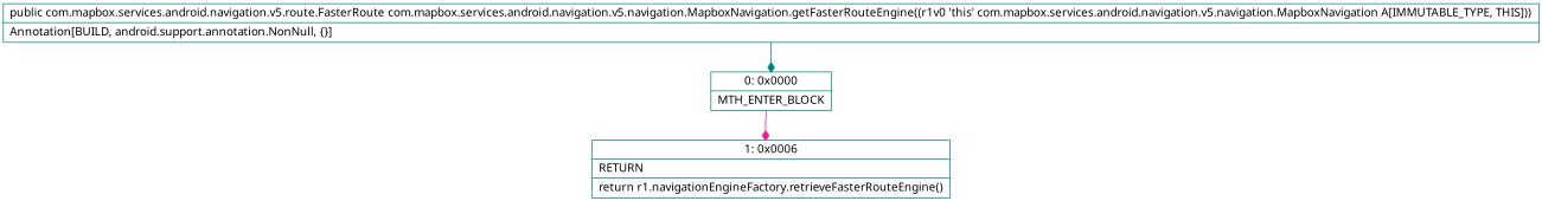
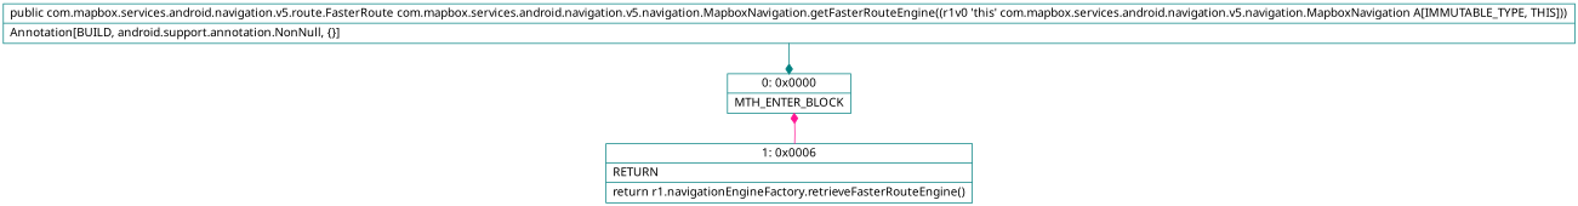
  digraph {
    fontname="Noto Sans"
    node [shape=record color=teal fontname="Noto Sans"]
    edge [arrowhead=diamond fontname="Noto Sans"]
    n1 [label="{0\:\ 0x0000|MTH_ENTER_BLOCK\l}"]
    n2 [label="{1\:\ 0x0006|RETURN\l|return r1.navigationEngineFactory.retrieveFasterRouteEngine()\l}"]
    n3 [label="{public com.mapbox.services.android.navigation.v5.route.FasterRoute com.mapbox.services.android.navigation.v5.navigation.MapboxNavigation.getFasterRouteEngine((r1v0 'this' com.mapbox.services.android.navigation.v5.navigation.MapboxNavigation A[IMMUTABLE_TYPE, THIS]))  | Annotation[BUILD, android.support.annotation.NonNull, \{\}]\l}"]
-   n1 -> n2 [color=deeppink]
+   n2 -> n1 [color=deeppink]
    n3 -> n1 [color=teal]
  }
